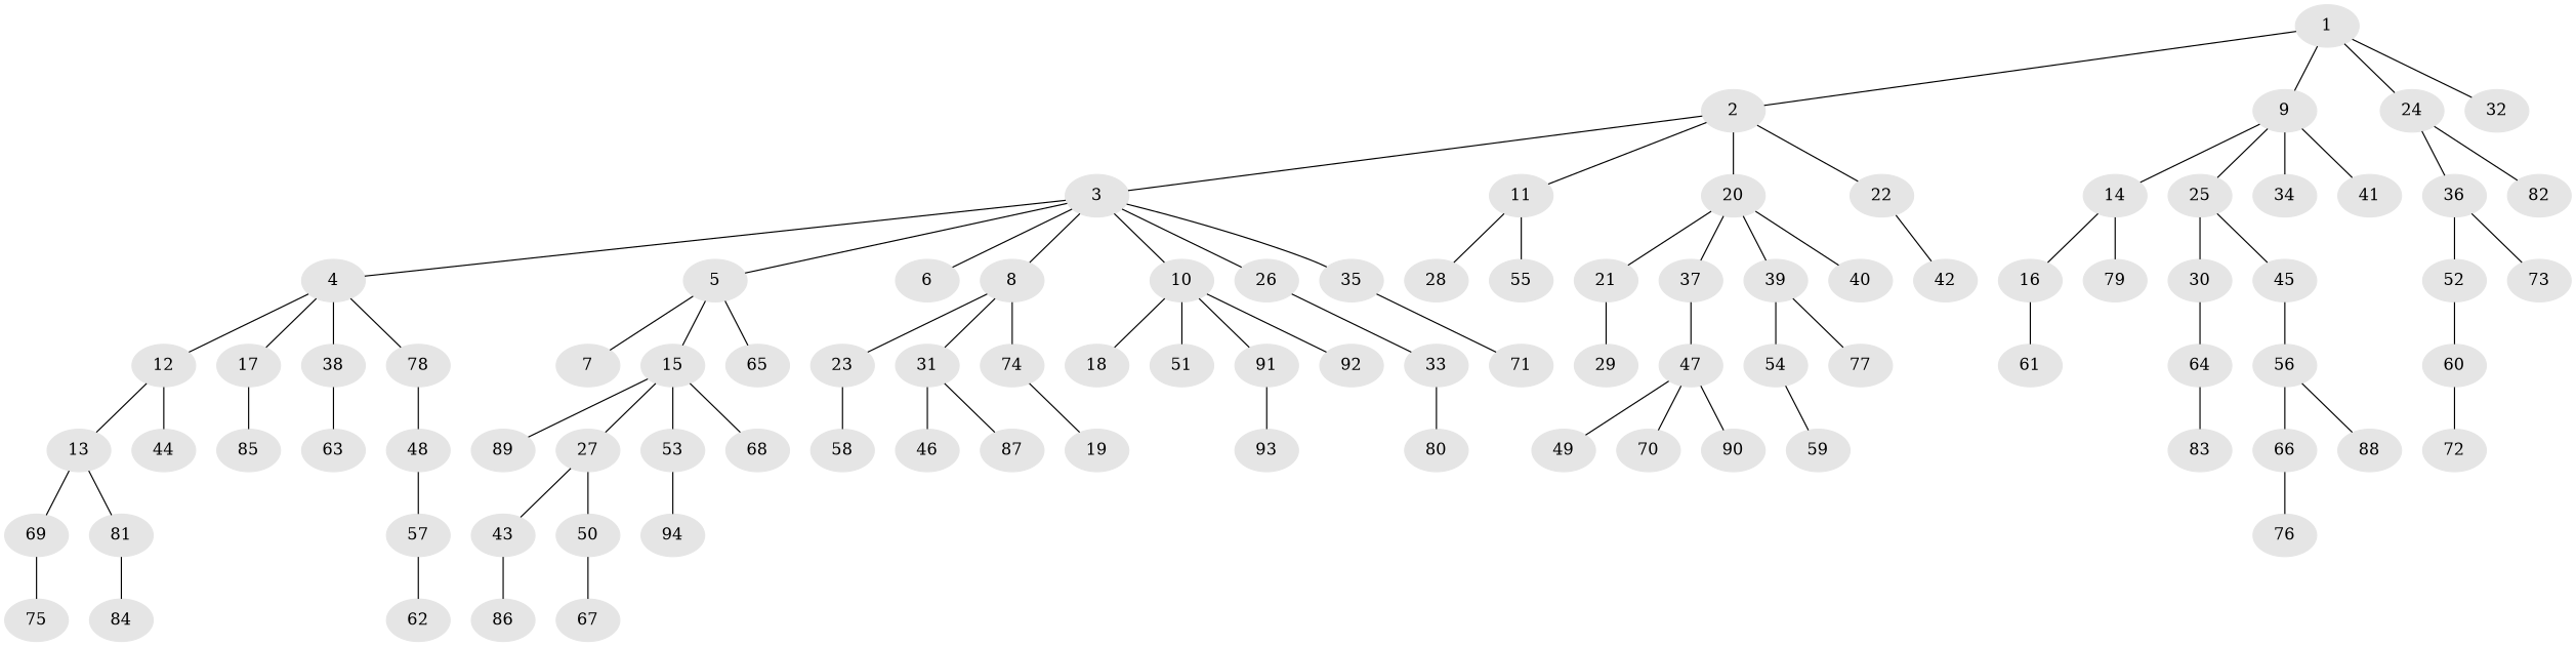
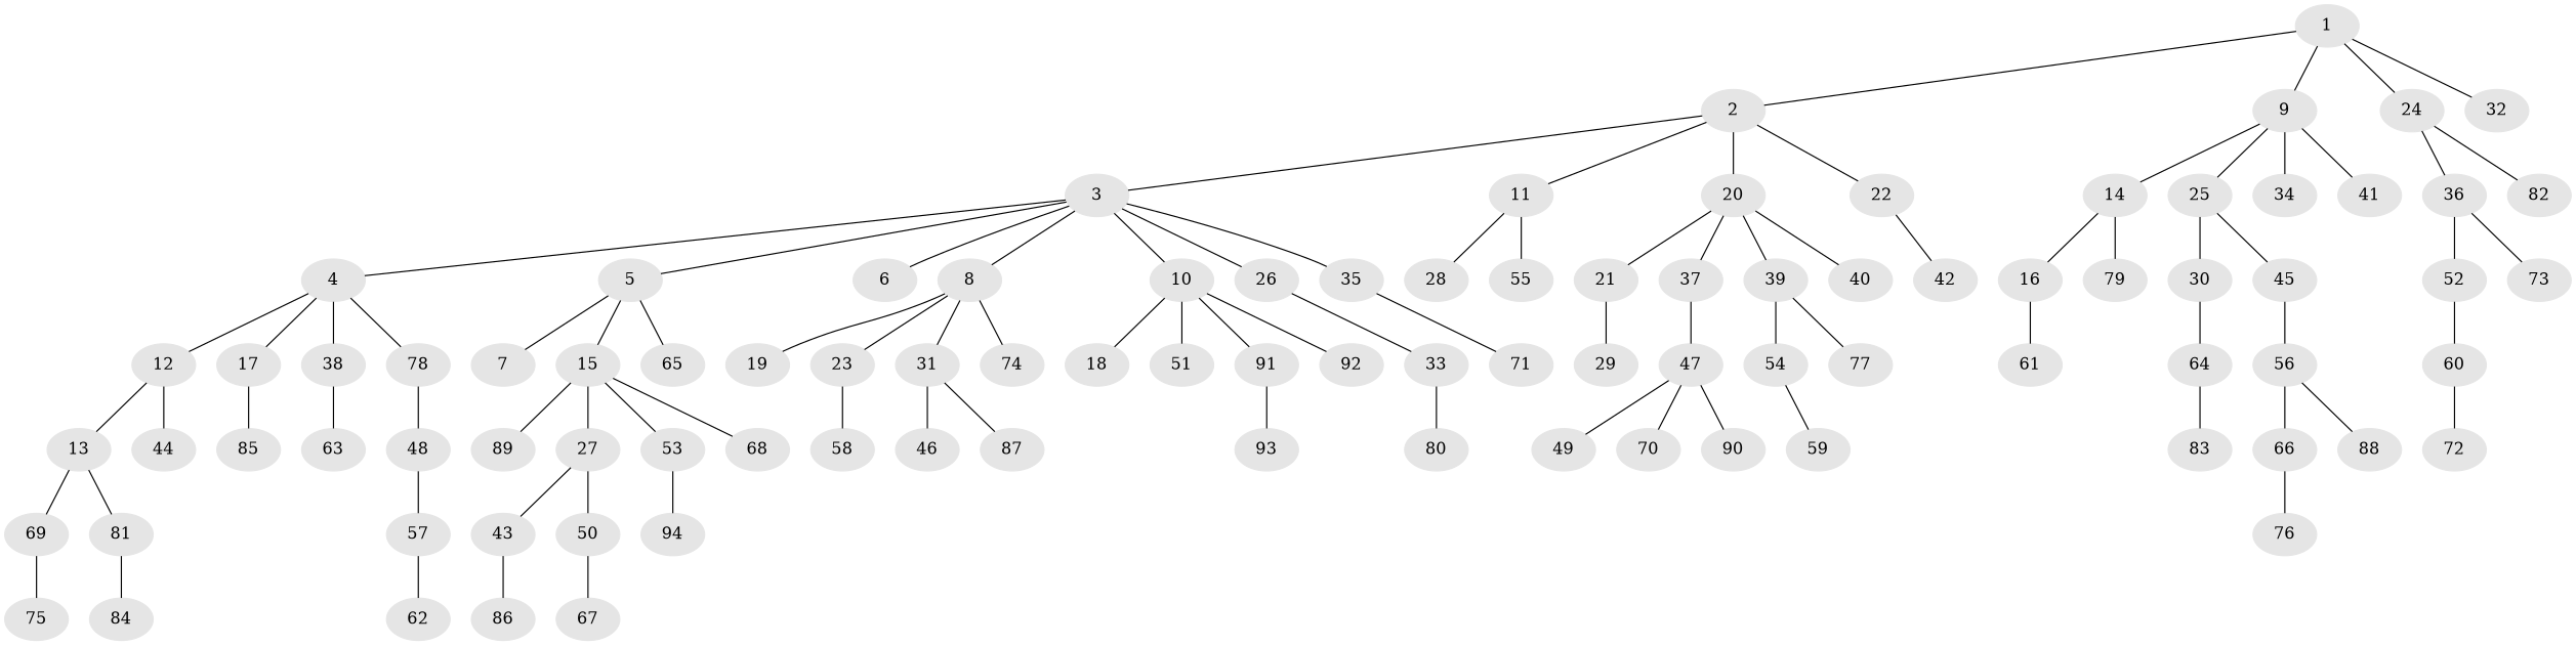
  graph {
    node [color=gray90 style=filled]
    1
    2
    9
    24
    32
    3
    11
    20
    22
    14
    25
    34
    41
    36
    82
    4
    5
    6
    8
    10
    26
    35
    28
    55
    21
    37
    39
    40
    42
    12
    17
    38
    78
    7
    15
    65
    19
    23
    31
    74
    18
    51
    91
    92
    33
    71
    13
    44
    85
    63
    48
    89
    27
    53
    68
    57
    58
    46
    87
    16
    79
    30
    45
    93
    69
    81
    75
    84
    61
    43
    50
    94
    29
    47
    54
    77
    52
    73
    64
    56
    80
    86
    67
    83
    60
    49
    70
    90
    59
    66
    88
    62
    72
    76
    1 -- 2
    1 -- 9
    1 -- 24
    1 -- 32
    2 -- 3
    2 -- 11
    2 -- 20
    2 -- 22
    9 -- 14
    9 -- 25
    9 -- 34
    9 -- 41
    24 -- 36
    24 -- 82
    3 -- 4
    3 -- 5
    3 -- 6
    3 -- 8
    3 -- 10
    3 -- 26
    3 -- 35
    11 -- 28
    11 -- 55
    20 -- 21
    20 -- 37
    20 -- 39
    20 -- 40
    22 -- 42
    14 -- 16
    14 -- 79
    25 -- 30
    25 -- 45
    36 -- 52
    36 -- 73
    4 -- 12
    4 -- 17
    4 -- 38
    4 -- 78
    5 -- 7
    5 -- 15
    5 -- 65
-   74 -- 19
+   8 -- 19
    8 -- 23
    8 -- 31
    8 -- 74
    10 -- 18
    10 -- 51
    10 -- 91
    10 -- 92
    26 -- 33
    35 -- 71
    21 -- 29
    37 -- 47
    39 -- 54
    39 -- 77
    12 -- 13
    12 -- 44
    17 -- 85
    38 -- 63
    78 -- 48
    15 -- 89
    15 -- 27
    15 -- 53
    15 -- 68
    23 -- 58
    31 -- 46
    31 -- 87
    91 -- 93
    33 -- 80
    13 -- 69
    13 -- 81
    48 -- 57
    27 -- 43
    27 -- 50
    53 -- 94
    57 -- 62
    16 -- 61
    30 -- 64
    45 -- 56
    69 -- 75
    81 -- 84
    43 -- 86
    50 -- 67
    47 -- 49
    47 -- 70
    47 -- 90
    54 -- 59
    52 -- 60
    64 -- 83
    56 -- 66
    56 -- 88
    60 -- 72
    66 -- 76
  }
